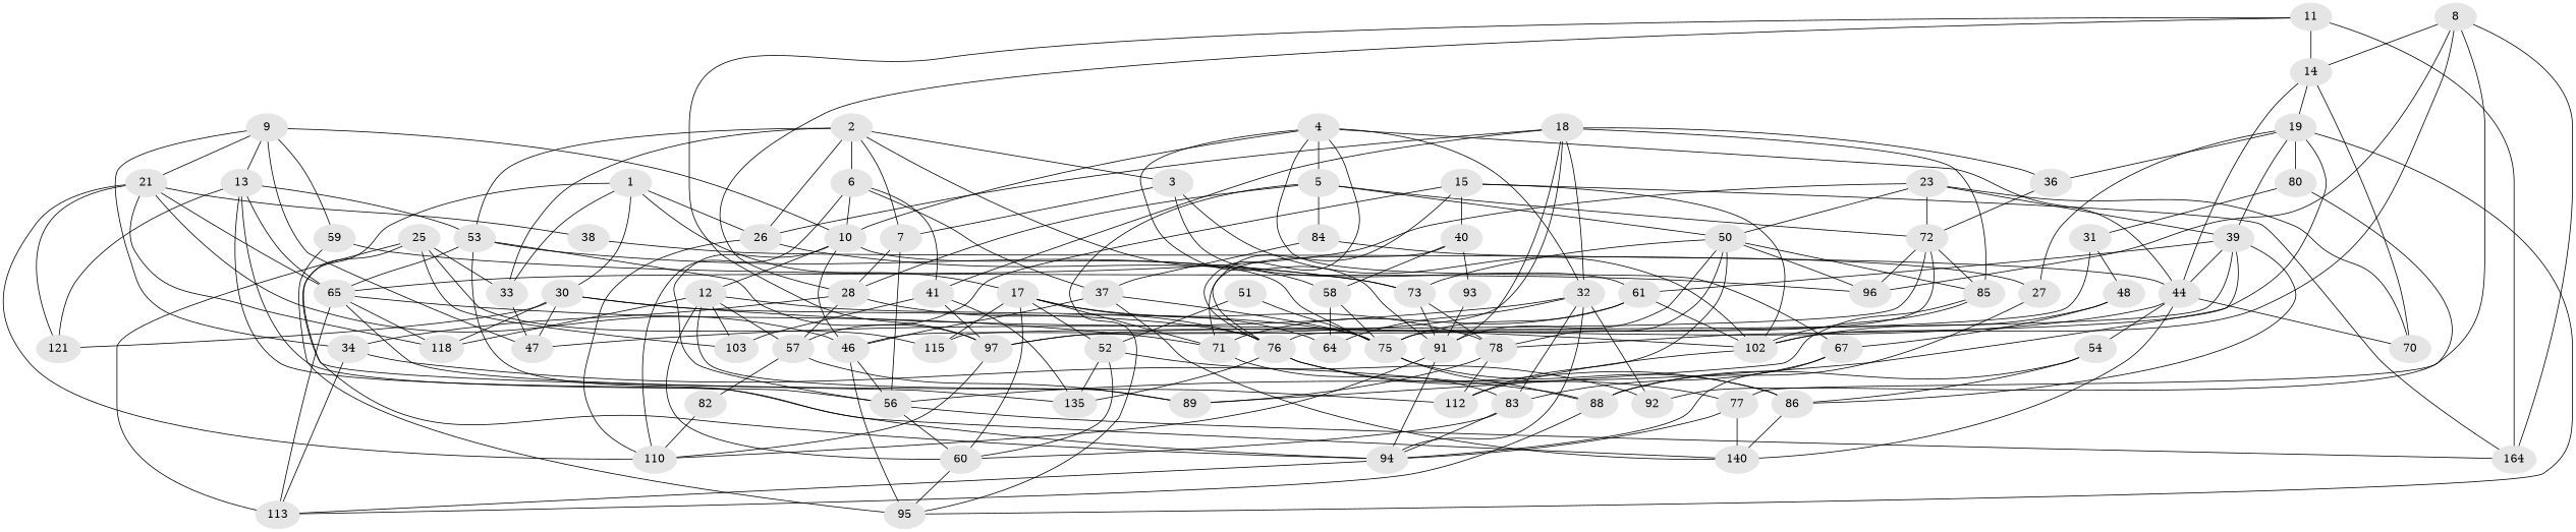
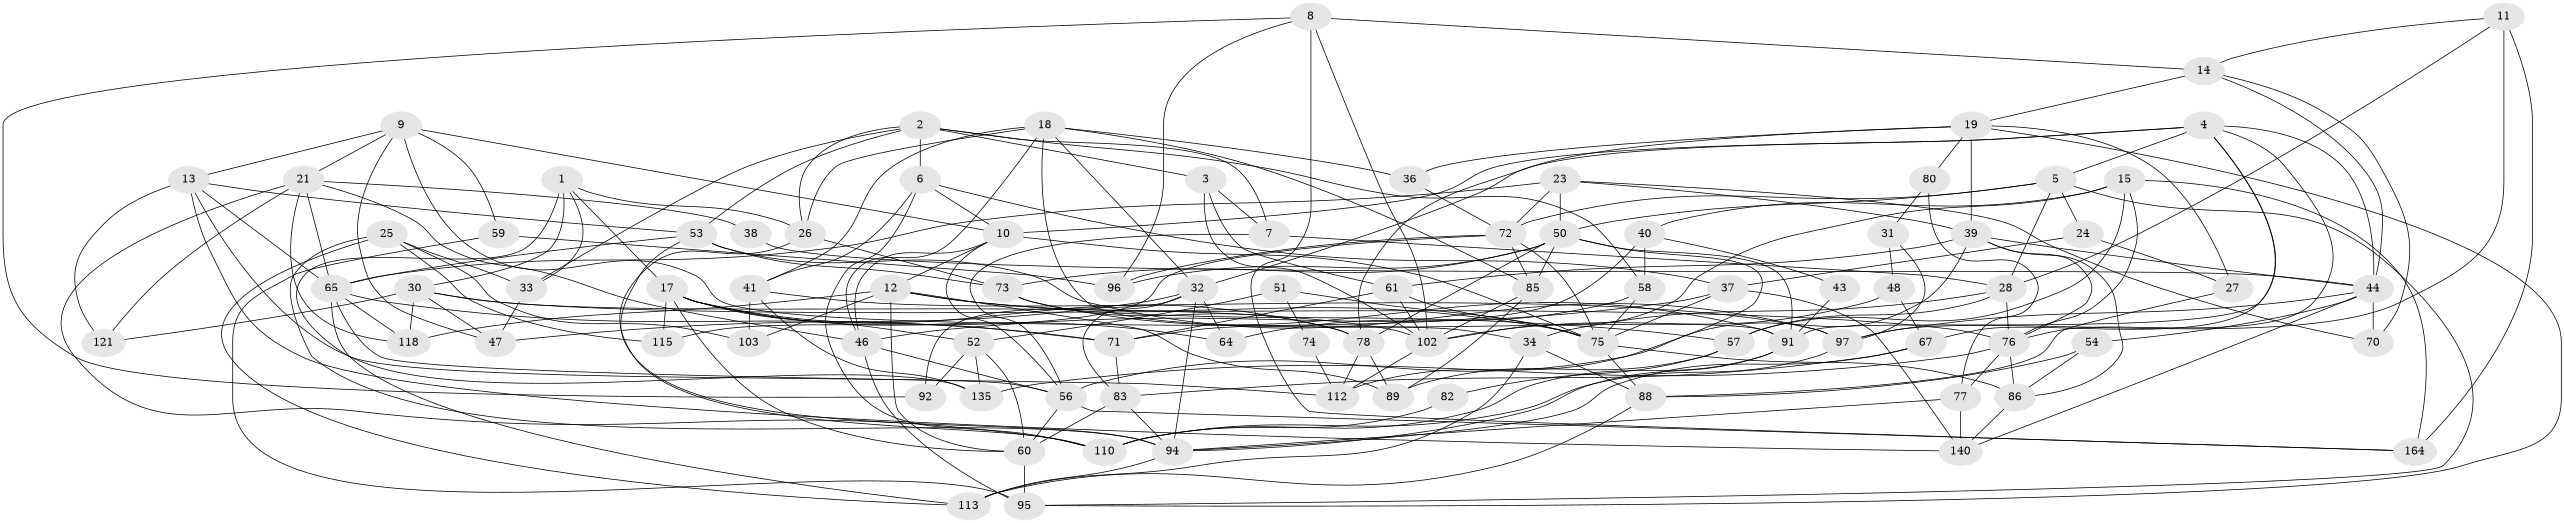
  graph {
    node [color=gray90 style=filled]
    17 [super="+134"]
    60 [super="+125"]
    52 [super="+114"]
    64
    71 [super="+133"]
    78 [super="+90"]
    115
    1
    26 [super="+55"]
    30 [super="+130"]
    33 [super="+100"]
    135
    110
    73 [super="+81"]
    102 [super="+120"]
    76 [super="+104"]
    47 [super="+109"]
    118
    121
    2 [super="+127"]
    3
    6 [super="+42"]
    7 [super="+16"]
    53 [super="+123"]
    58
    61 [super="+108"]
    10 [super="+119"]
    37 [super="+62"]
    41
    28 [super="+68"]
    56 [super="+87"]
    97 [super="+126"]
    65 [super="+116"]
    94 [super="+107"]
    75 [super="+131"]
    112
    4 [super="+29"]
    5 [super="+137"]
    32 [super="+35"]
    44 [super="+63"]
    67 [super="+84"]
    91 [super="+99"]
-   24 [label=84]
+   24
    50 [super="+80"]
    72
    95 [super="+142"]
    12 [super="+132"]
    46 [super="+93"]
    92
    83
    140
    70 [super="+105"]
    54
    77
    86 [super="+117"]
    27 [super="+129"]
    34
    57 [super="+139"]
    96 [super="+138"]
    85 [super="+106"]
    103
    n62 [label=164 super="+128"]
    8 [super="+22"]
    14
    19 [super="+79"]
    9 [super="+49"]
    13 [super="+136"]
    21 [super="+122"]
    59
    38
    113 [super="+141"]
    88 [super="+101"]
    89
    11
    82
    36
    n77 [label=80]
    39 [super="+45"]
    15
    40
-   43 [label=93]
+   43
    18 [super="+69"]
    31
    48
    23 [super="+98"]
    25 [super="+66"]
    51
+   74
    17 -- 60
    17 -- 52
    17 -- 64
    17 -- 71
    17 -- 78
    17 -- 115
    60 -- 95
    52 -- 60
    52 -- 135
    52 -- 92
    71 -- 83
    78 -- 112
    78 -- 89
    1 -- 17
    1 -- 26
    1 -- 30
    1 -- 33
    1 -- 135
    26 -- 110
    26 -- 73
    30 -- 102
    30 -- 76
    30 -- 47
    30 -- 118
    30 -- 121
    33 -- 47
    73 -- 78
    73 -- 91
    102 -- 112
    76 -- 135
    76 -- 77
    76 -- 86
    2 -- 26
    2 -- 33
    2 -- 3
    2 -- 6
    2 -- 7
    2 -- 53
    2 -- 58
    3 -- 102
    3 -- 7
    3 -- 61
    6 -- 110
    6 -- 10
    6 -- 37
    6 -- 41
    7 -- 28
    7 -- 56
    53 -- 73
    53 -- 97
    53 -- 65
    53 -- 94
    58 -- 64
    58 -- 75
    61 -- 71 [weight=2]
    61 -- 102
    61 -- 75
    10 -- 56
    10 -- 75
    10 -- 12
    10 -- 46 [weight=2]
    37 -- 75 [weight=2]
    37 -- 46
    37 -- 140
    41 -- 135
    41 -- 97
    41 -- 103
    28 -- 76
    28 -- 34
    28 -- 57
    56 -- 60
    56 -- n62
    97 -- 110
    65 -- 71
    65 -- 118
    65 -- 112
    65 -- 113
    94 -- 113
    75 -- 86
    75 -- 88
    4 -- 76
    4 -- 10
    4 -- 5
    4 -- 32
    4 -- 44
    4 -- 67
    4 -- 91
    5 -- 28
    5 -- 24
    5 -- 50
    5 -- 72
    5 -- 95
    32 -- 64
    32 -- 47
    32 -- 94
    32 -- 92
    32 -- 83
    44 -- 97
    44 -- 140
    44 -- 70
    44 -- 54
    67 -- 94
    67 -- 83
    91 -- 110
    91 -- 94
    24 -- 37
    24 -- 27
    50 -- 78
    50 -- 73
    50 -- 112
    50 -- 91
    50 -- 96
    50 -- 85
    72 -- 115
    72 -- 75
    72 -- 96
    72 -- 85
    12 -- 60
    12 -- 118
    12 -- 75
    12 -- 57
    12 -- 103
    12 -- 89
    46 -- 56
    46 -- 95 [weight=2]
    83 -- 60
    83 -- 94
    54 -- 86
    54 -- 88
    77 -- 94
    77 -- 140
    86 -- 140
    27 -- 88
    34 -- 113
    34 -- 88
    57 -- 89
    57 -- 82
    85 -- 102
    85 -- 89
    8 -- 102
    8 -- 92
    8 -- 96
    8 -- n62
    8 -- 14
    14 -- 44
    14 -- 70
    14 -- 19
    19 -- 78
    19 -- 95
    19 -- 27
    19 -- 36
    19 -- n77
    19 -- 39
    9 -- 47
    9 -- 10
    9 -- 34
    9 -- 13
    9 -- 21
    9 -- 59
    13 -- 121
    13 -- 53
    13 -- 56
    13 -- 65
    13 -- 140
    21 -- 110
    21 -- 118
    21 -- 121
    21 -- 65
    21 -- 46
    21 -- 38
    59 -- 95
    59 -- 96
    38 -- 44
    88 -- 113
    11 -- 28
    11 -- 97
    11 -- n62 [weight=2]
    11 -- 14
    82 -- 110
    36 -- 72
    n77 -- 77
    n77 -- 31
    39 -- 76
    39 -- 61
    39 -- 56
    39 -- 44
    39 -- 86
    15 -- 102
    15 -- 76
    15 -- 57
    15 -- n62
    15 -- 40
    40 -- 71
    40 -- 58
    40 -- 43
    43 -- 91
    18 -- 26
    18 -- 41
    18 -- 32
    18 -- 91
    18 -- 46
    18 -- 85
    18 -- 36
    31 -- 97
    31 -- 48
    48 -- 102
    48 -- 67
    23 -- 65
    23 -- 50
    23 -- 72
    23 -- 70
    23 -- 39
    25 -- 115
    25 -- 33
    25 -- 94
    25 -- 103
    25 -- 113
    51 -- 52
    51 -- 75
+   51 -- 74
+   74 -- 112
  }
